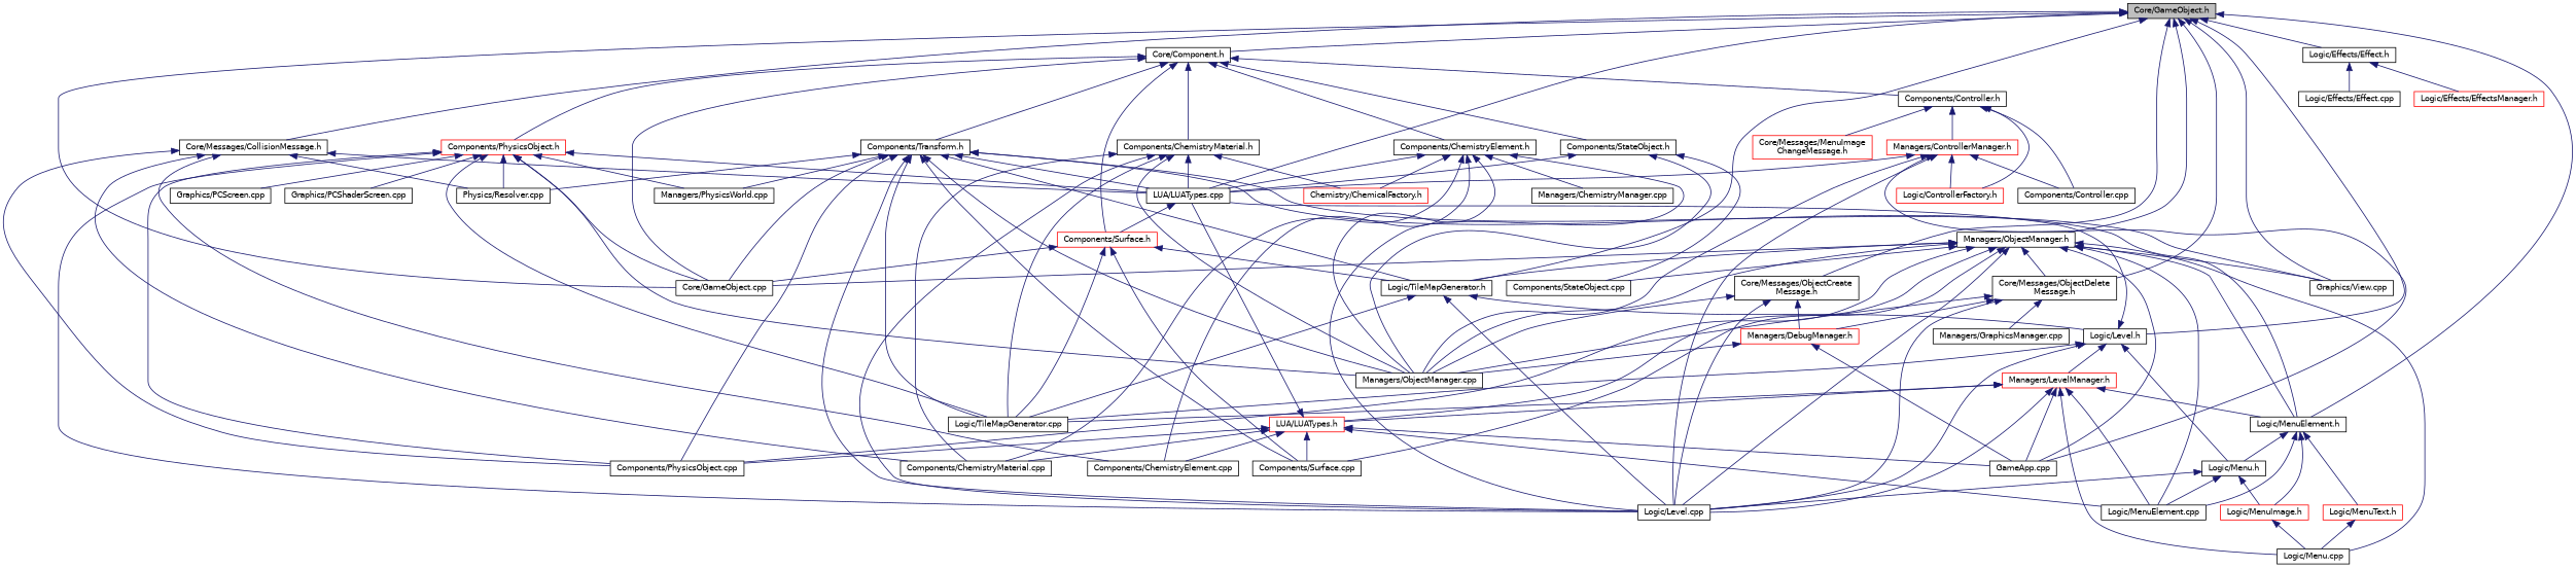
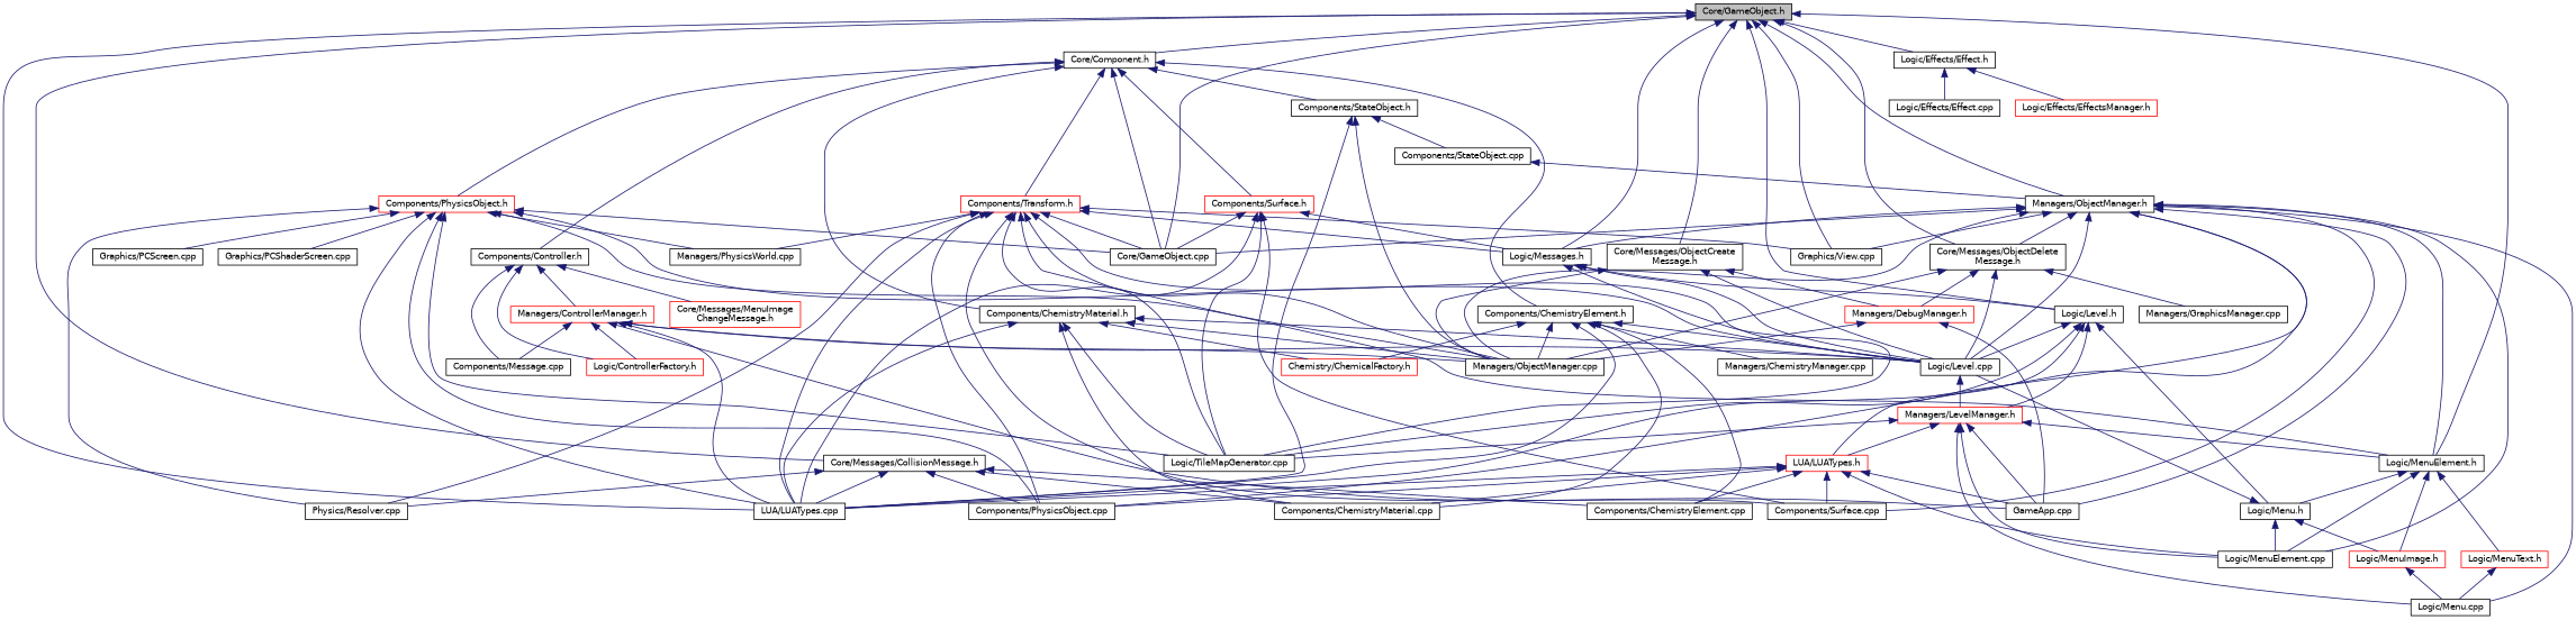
  digraph {
    node [color=black fillcolor=white fontname=Helvetica fontsize=10 shape=record style=filled]
    edge [color=midnightblue dir=back fontname=Helvetica fontsize=10 labelfontname=Helvetica labelfontsize=10 style=solid]
    n1 [fillcolor=grey75 fontcolor=black height=0.2 label="Core/GameObject.h" width=0.4]
    n2 [height=0.2 label="Core/Component.h" width=0.4]
    n3 [height=0.2 label="LUA/LUATypes.cpp" width=0.4]
    n4 [height=0.2 label="Core/GameObject.cpp" width=0.4]
    n5 [height=0.2 label="Graphics/View.cpp" width=0.4]
-   n6 [height=0.2 label="Logic/TileMapGenerator.h" width=0.4]
+   n6 [height=0.2 label="Logic/Messages.h" width=0.4]
    n7 [height=0.2 label="Logic/Level.h" width=0.4]
    n8 [height=0.2 label="Logic/MenuElement.h" width=0.4]
    n9 [height=0.2 label="Core/Messages/CollisionMessage.h" width=0.4]
    n10 [height=0.2 label="Core/Messages/ObjectCreate\lMessage.h" width=0.4]
    n11 [height=0.2 label="Core/Messages/ObjectDelete\lMessage.h" width=0.4]
    n12 [height=0.2 label="Logic/Effects/Effect.h" width=0.4]
    n13 [height=0.2 label="Managers/ObjectManager.h" width=0.4]
    n14 [height=0.2 label="Components/ChemistryElement.h" width=0.4]
    n15 [height=0.2 label="Components/ChemistryMaterial.h" width=0.4]
    n16 [height=0.2 label="Components/Controller.h" width=0.4]
    n17 [color=red height=0.2 label="Components/PhysicsObject.h" width=0.4]
-   n18 [height=0.2 label="Components/Transform.h" width=0.4]
+   n18 [color=red height=0.2 label="Components/Transform.h" width=0.4]
    n19 [height=0.2 label="Components/StateObject.h" width=0.4]
    n20 [color=red height=0.2 label="Components/Surface.h" width=0.4]
    n21 [height=0.2 label="Logic/Level.cpp" width=0.4]
    n22 [height=0.2 label="Logic/TileMapGenerator.cpp" width=0.4]
    n23 [height=0.2 label="Logic/Menu.h" width=0.4]
    n24 [color=red height=0.2 label="Managers/LevelManager.h" width=0.4]
    n25 [height=0.2 label="Logic/MenuElement.cpp" width=0.4]
    n26 [color=red height=0.2 label="Logic/MenuImage.h" width=0.4]
    n27 [color=red height=0.2 label="Logic/MenuText.h" width=0.4]
    n28 [height=0.2 label="Components/ChemistryElement.cpp" width=0.4]
    n29 [height=0.2 label="Components/ChemistryMaterial.cpp" width=0.4]
    n30 [height=0.2 label="Components/PhysicsObject.cpp" width=0.4]
    n31 [height=0.2 label="Physics/Resolver.cpp" width=0.4]
    n32 [height=0.2 label="Managers/ObjectManager.cpp" width=0.4]
    n33 [color=red height=0.2 label="Managers/DebugManager.h" width=0.4]
    n34 [height=0.2 label="Managers/GraphicsManager.cpp" width=0.4]
    n35 [height=0.2 label="Logic/Effects/Effect.cpp" width=0.4]
    n36 [color=red height=0.2 label="Logic/Effects/EffectsManager.h" width=0.4]
    n37 [height=0.2 label="GameApp.cpp" width=0.4]
    n38 [height=0.2 label="Components/Surface.cpp" width=0.4]
    n39 [height=0.2 label="Logic/Menu.cpp" width=0.4]
    n40 [color=red height=0.2 label="LUA/LUATypes.h" width=0.4]
    n41 [height=0.2 label="Components/StateObject.cpp" width=0.4]
    n42 [color=red height=0.2 label="Chemistry/ChemicalFactory.h" width=0.4]
    n43 [height=0.2 label="Managers/ChemistryManager.cpp" width=0.4]
-   n44 [height=0.2 label="Components/Controller.cpp" width=0.4]
+   n44 [height=0.2 label="Components/Message.cpp" width=0.4]
    n45 [color=red height=0.2 label="Core/Messages/MenuImage\lChangeMessage.h" width=0.4]
    n46 [color=red height=0.2 label="Logic/ControllerFactory.h" width=0.4]
    n47 [color=red height=0.2 label="Managers/ControllerManager.h" width=0.4]
    n48 [height=0.2 label="Graphics/PCScreen.cpp" width=0.4]
    n49 [height=0.2 label="Graphics/PCShaderScreen.cpp" width=0.4]
    n50 [height=0.2 label="Managers/PhysicsWorld.cpp" width=0.4]
    n1 -> n2
    n1 -> n3
    n1 -> n4
    n1 -> n5
    n1 -> n6
    n1 -> n7
    n1 -> n8
    n1 -> n9
    n1 -> n10
    n1 -> n11
    n1 -> n12
    n1 -> n13
    n2 -> n4
    n2 -> n14
    n2 -> n15
    n2 -> n16
    n2 -> n17
    n2 -> n18
    n2 -> n19
    n2 -> n20
    n6 -> n7
    n6 -> n21
    n6 -> n22
    n7 -> n3
    n7 -> n21
    n7 -> n22
    n7 -> n23
    n7 -> n24
    n8 -> n23
    n8 -> n25
    n8 -> n26
    n8 -> n27
    n9 -> n3
    n9 -> n28
    n9 -> n29
    n9 -> n30
    n9 -> n31
    n10 -> n21
    n10 -> n32
    n10 -> n33
    n11 -> n21
    n11 -> n32
    n11 -> n33
    n11 -> n34
    n12 -> n35
    n12 -> n36
    n13 -> n4
    n13 -> n5
    n13 -> n6
    n13 -> n8
    n13 -> n11
    n13 -> n21
    n13 -> n25
    n13 -> n30
    n13 -> n32
    n13 -> n37
    n13 -> n38
    n13 -> n39
    n13 -> n40
-   n13 -> n41
+   n41 -> n13
    n14 -> n3
    n14 -> n21
    n14 -> n28
    n14 -> n29
    n14 -> n32
    n14 -> n42
    n14 -> n43
    n15 -> n3
    n15 -> n21
    n15 -> n22
    n15 -> n29
    n15 -> n32
    n15 -> n42
    n16 -> n44
    n16 -> n45
    n16 -> n46
    n16 -> n47
    n17 -> n3
    n17 -> n4
    n17 -> n21
    n17 -> n22
    n17 -> n30
    n17 -> n31
    n17 -> n32
    n17 -> n48
    n17 -> n49
    n17 -> n50
    n18 -> n3
    n18 -> n4
    n18 -> n5
    n18 -> n6
    n18 -> n8
    n18 -> n21
    n18 -> n22
    n18 -> n30
    n18 -> n31
    n18 -> n32
    n18 -> n38
    n18 -> n50
    n19 -> n3
    n19 -> n32
    n19 -> n41
-   n3 -> n20
+   n20 -> n3
    n20 -> n4
    n20 -> n6
    n20 -> n22
    n20 -> n38
    n23 -> n21
    n23 -> n25
    n23 -> n26
    n24 -> n8
-   n24 -> n21
+   n21 -> n24
    n24 -> n22
    n24 -> n25
    n24 -> n37
    n24 -> n39
    n24 -> n40
    n26 -> n39
    n27 -> n39
    n33 -> n32
    n33 -> n37
    n40 -> n3
    n40 -> n25
    n40 -> n28
    n40 -> n29
    n40 -> n30
    n40 -> n37
    n40 -> n38
    n47 -> n3
    n47 -> n21
    n47 -> n32
    n47 -> n37
    n47 -> n44
    n47 -> n46
  }
